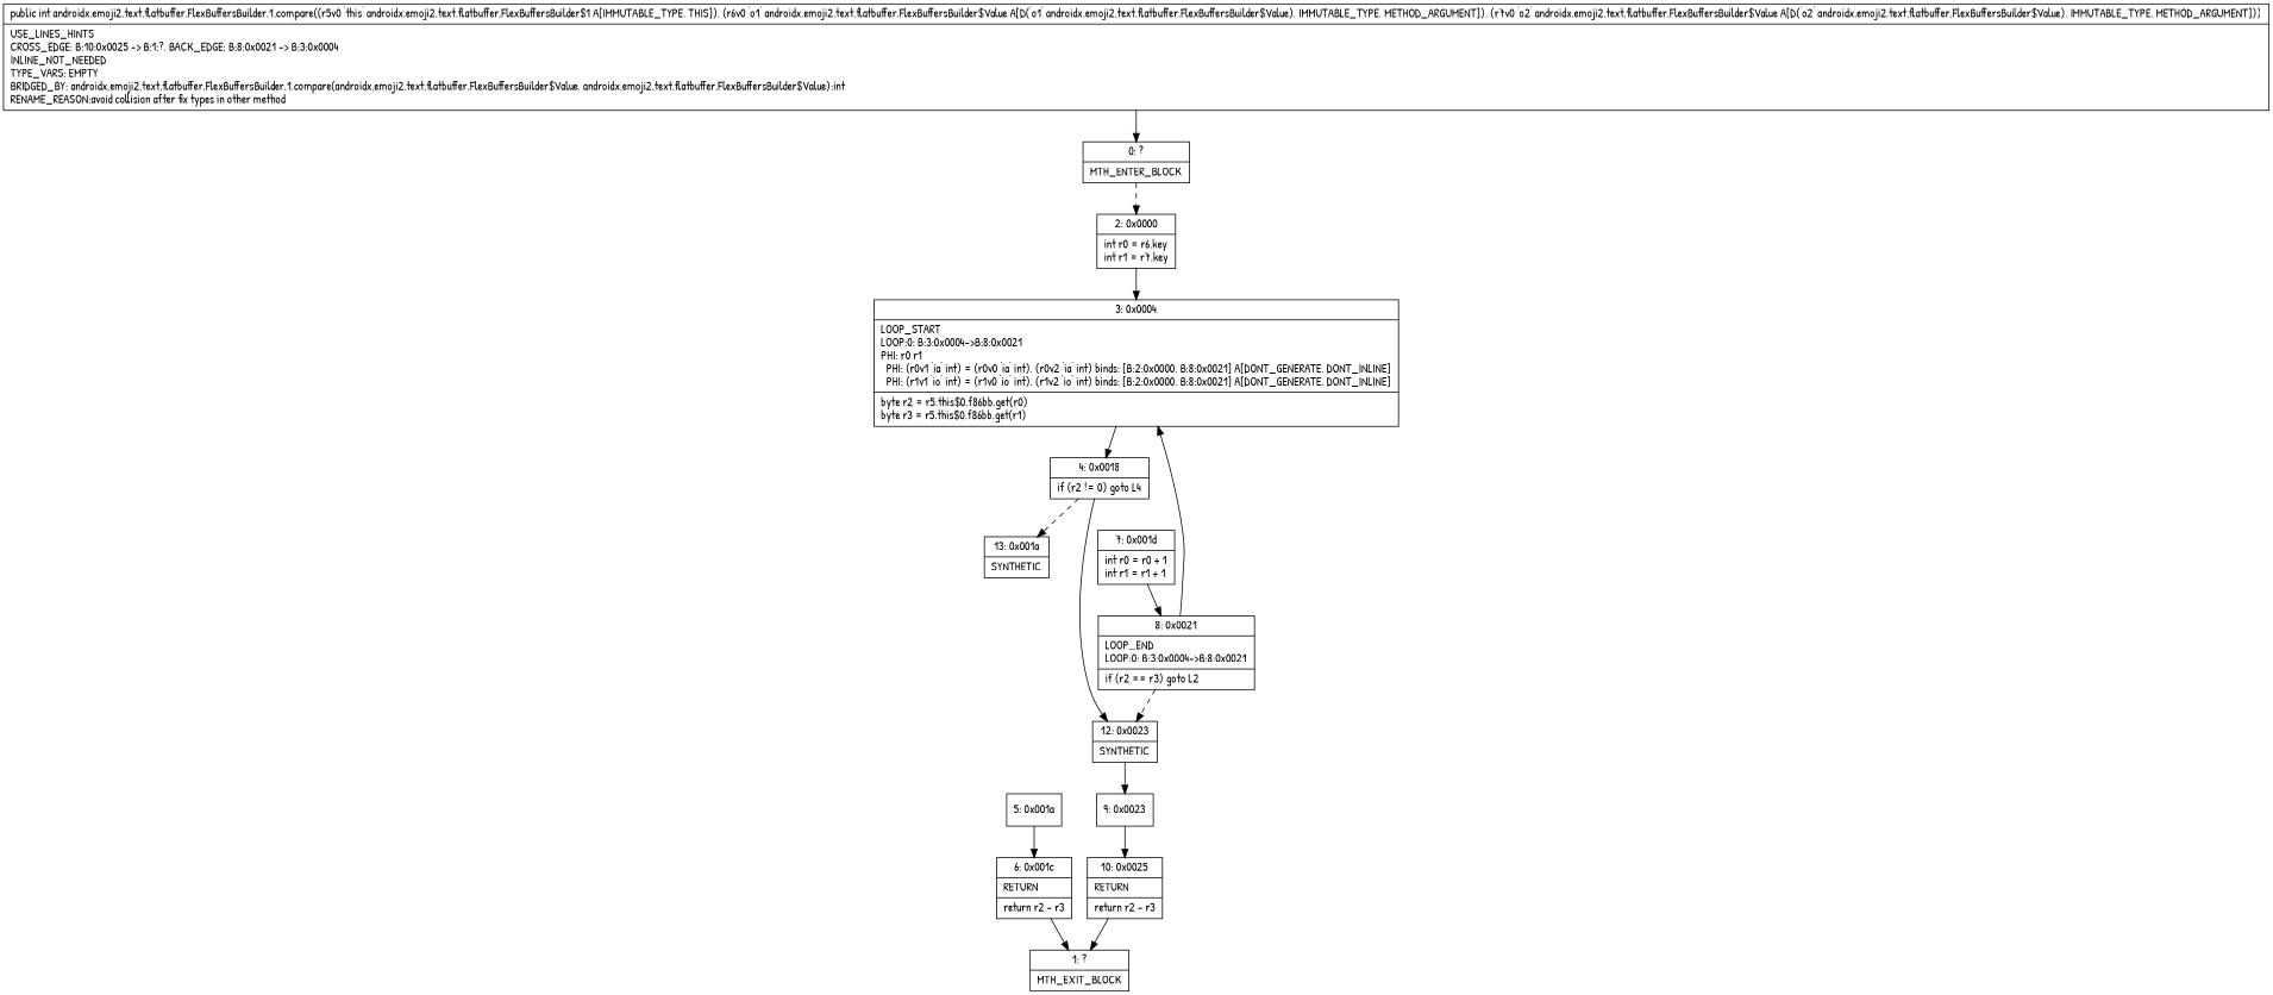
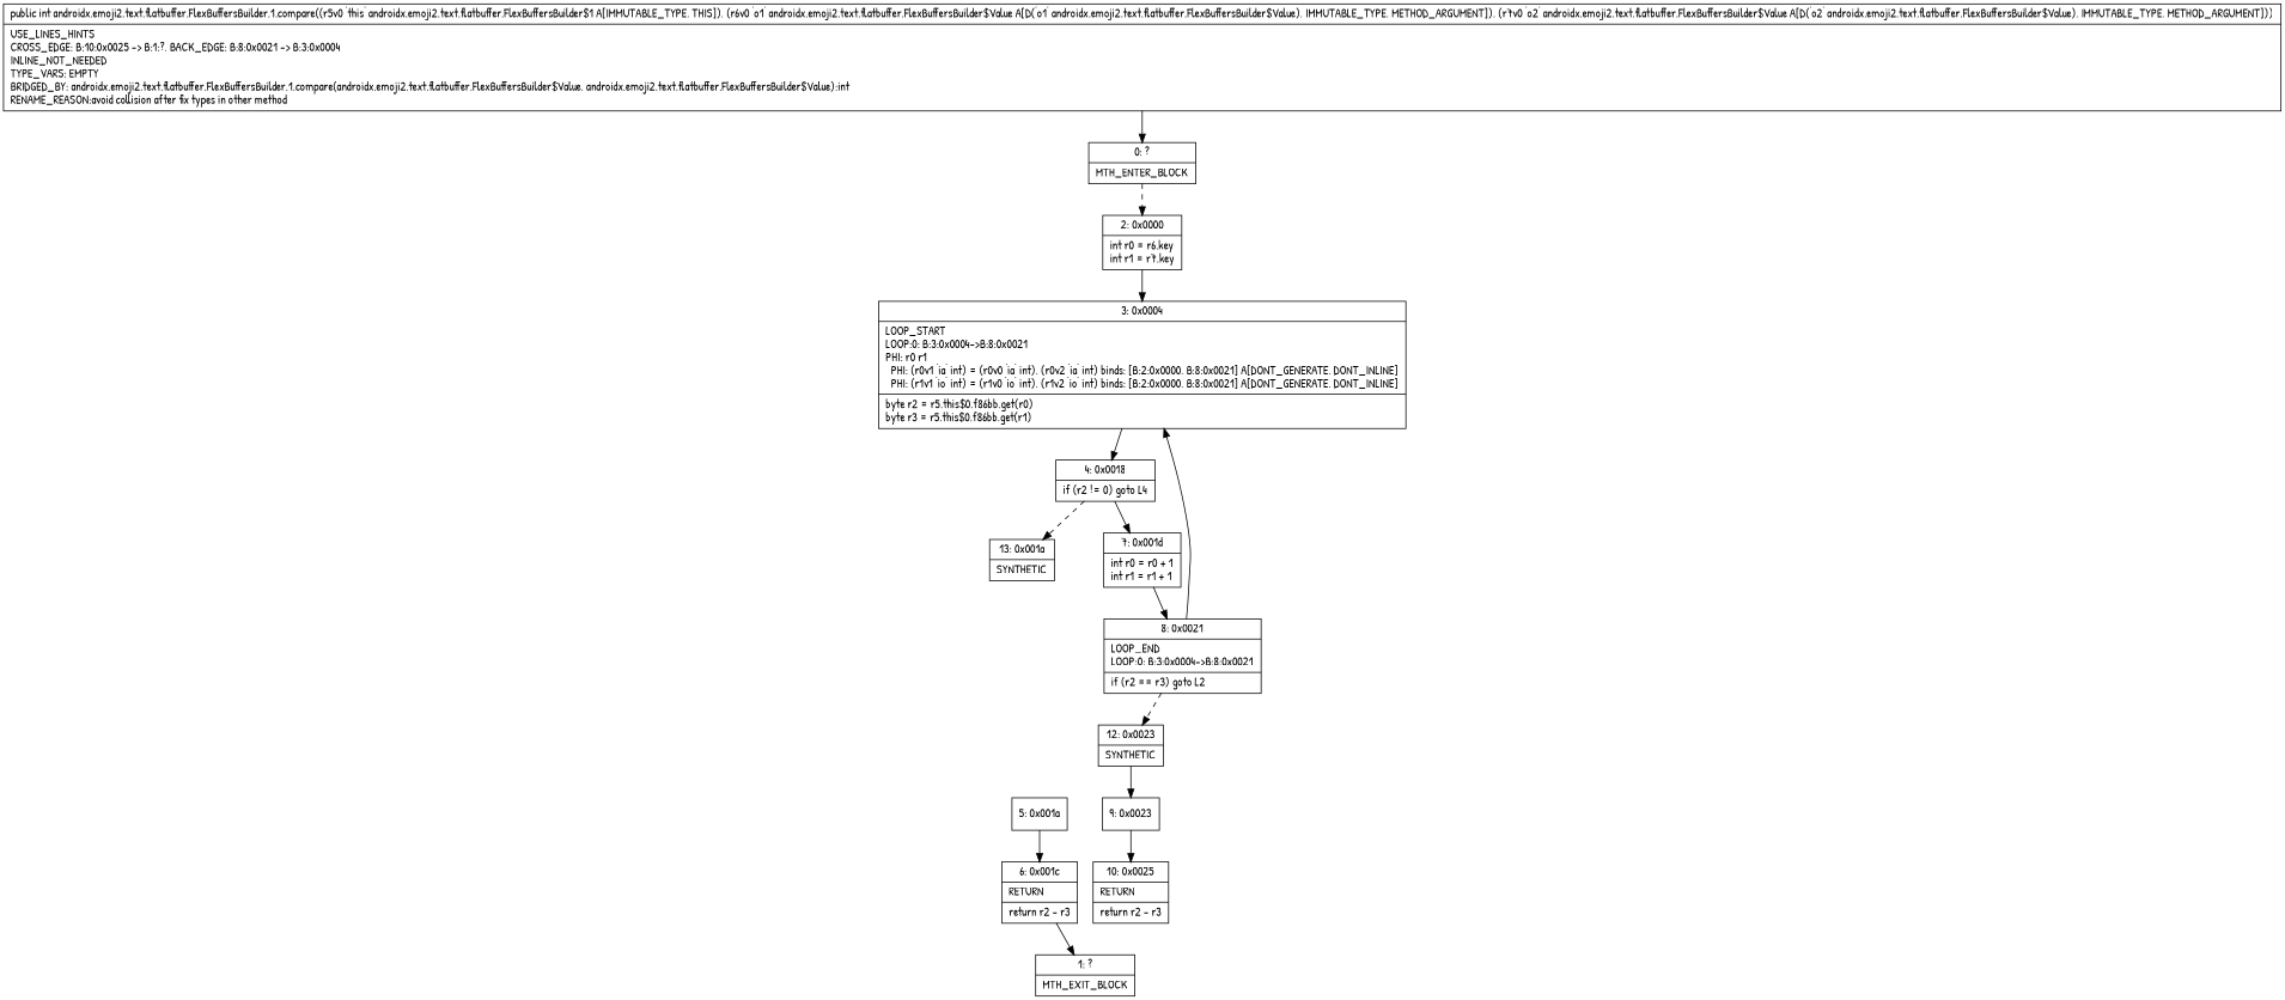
  digraph {
    fontname="Patrick Hand"
    node [fontname="Patrick Hand" shape=record]
    edge [fontname="Patrick Hand"]
    n1 [label="{0\:\ ?|MTH_ENTER_BLOCK\l}"]
    n2 [label="{2\:\ 0x0000|int r0 = r6.key\lint r1 = r7.key\l}"]
    n3 [label="{3\:\ 0x0004|LOOP_START\lLOOP:0: B:3:0x0004\-\>B:8:0x0021\lPHI: r0 r1 \l  PHI: (r0v1 'ia' int) = (r0v0 'ia' int), (r0v2 'ia' int) binds: [B:2:0x0000, B:8:0x0021] A[DONT_GENERATE, DONT_INLINE]\l  PHI: (r1v1 'io' int) = (r1v0 'io' int), (r1v2 'io' int) binds: [B:2:0x0000, B:8:0x0021] A[DONT_GENERATE, DONT_INLINE]\l|byte r2 = r5.this$0.f86bb.get(r0)\lbyte r3 = r5.this$0.f86bb.get(r1)\l}"]
    n4 [label="{4\:\ 0x0018|if (r2 != 0) goto L4\l}"]
    n5 [label="{7\:\ 0x001d|int r0 = r0 + 1\lint r1 = r1 + 1\l}"]
    n6 [label="{13\:\ 0x001a|SYNTHETIC\l}"]
    n7 [label="{8\:\ 0x0021|LOOP_END\lLOOP:0: B:3:0x0004\-\>B:8:0x0021\l|if (r2 == r3) goto L2\l}"]
    n8 [label="{12\:\ 0x0023|SYNTHETIC\l}"]
    n9 [label="{9\:\ 0x0023}"]
    n10 [label="{10\:\ 0x0025|RETURN\l|return r2 \- r3\l}"]
    n11 [label="{1\:\ ?|MTH_EXIT_BLOCK\l}"]
    n12 [label="{5\:\ 0x001a}"]
    n13 [label="{6\:\ 0x001c|RETURN\l|return r2 \- r3\l}"]
    n14 [label="{public int androidx.emoji2.text.flatbuffer.FlexBuffersBuilder.1.compare((r5v0 'this' androidx.emoji2.text.flatbuffer.FlexBuffersBuilder$1 A[IMMUTABLE_TYPE, THIS]), (r6v0 'o1' androidx.emoji2.text.flatbuffer.FlexBuffersBuilder$Value A[D('o1' androidx.emoji2.text.flatbuffer.FlexBuffersBuilder$Value), IMMUTABLE_TYPE, METHOD_ARGUMENT]), (r7v0 'o2' androidx.emoji2.text.flatbuffer.FlexBuffersBuilder$Value A[D('o2' androidx.emoji2.text.flatbuffer.FlexBuffersBuilder$Value), IMMUTABLE_TYPE, METHOD_ARGUMENT]))  | USE_LINES_HINTS\lCROSS_EDGE: B:10:0x0025 \-\> B:1:?, BACK_EDGE: B:8:0x0021 \-\> B:3:0x0004\lINLINE_NOT_NEEDED\lTYPE_VARS: EMPTY\lBRIDGED_BY: androidx.emoji2.text.flatbuffer.FlexBuffersBuilder.1.compare(androidx.emoji2.text.flatbuffer.FlexBuffersBuilder$Value, androidx.emoji2.text.flatbuffer.FlexBuffersBuilder$Value):int\lRENAME_REASON:avoid collision after fix types in other method\l}"]
    n1 -> n2 [style=dashed]
    n2 -> n3
    n3 -> n4
-   n4 -> n8
+   n4 -> n5
    n4 -> n6 [style=dashed]
    n5 -> n7
    n7 -> n3
    n7 -> n8 [style=dashed]
    n8 -> n9
    n9 -> n10
-   n10 -> n11
    n12 -> n13
    n13 -> n11
    n14 -> n1
  }
